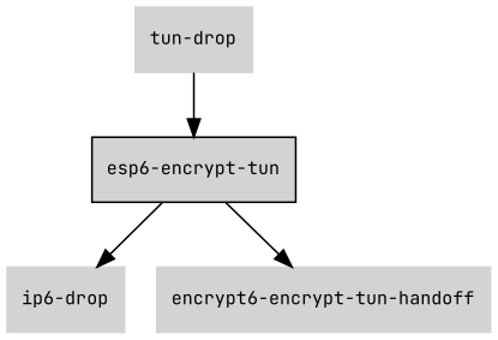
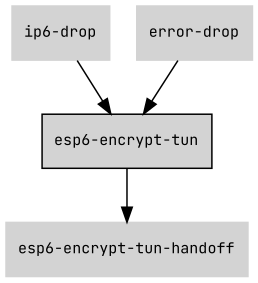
  digraph {
    fontname="JetBrains Mono"
    rankdir=TB
    node [color=lightgray fillcolor=lightgray fontcolor=black fontname="JetBrains Mono" fontsize=10 shape=box style=filled]
    edge [fontname="JetBrains Mono" fontsize=8]
    "esp6-encrypt-tun" [color=black]
    "ip6-drop"
-   "esp6-encrypt-tun-handoff" [label="encrypt6-encrypt-tun-handoff"]
-   "error-drop" [label="tun-drop"]
-   "esp6-encrypt-tun" -> "ip6-drop"
+   "esp6-encrypt-tun-handoff"
+   "error-drop"
+   "ip6-drop" -> "esp6-encrypt-tun"
    "esp6-encrypt-tun" -> "esp6-encrypt-tun-handoff"
    "error-drop" -> "esp6-encrypt-tun"
  }
